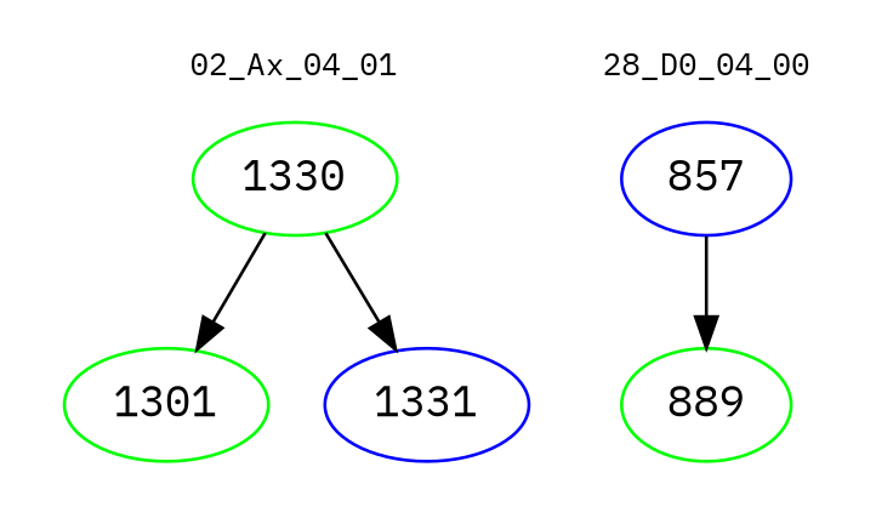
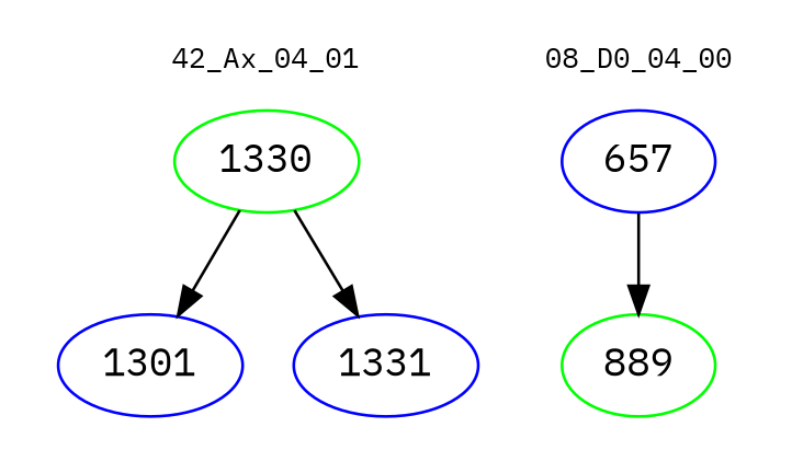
  digraph {
    fontname="IBM Plex Mono"
    node [color=green fontname="IBM Plex Mono"]
    edge [color=black fontname="IBM Plex Mono"]
    n1 [label=1330]
-   n2 [label=1301]
+   n2 [color=blue label=1301]
    n3 [color=blue label=1331]
-   n4 [color=blue label=857]
+   n4 [color=blue label=657]
    n5 [label=889]
    subgraph cluster_1 {
      color=white
      fontsize=10
-     label="02_Ax_04_01"
+     label="42_Ax_04_01"
      n1
      n2
      n3
    }
    subgraph cluster_2 {
      color=white
      fontsize=10
-     label="28_D0_04_00"
+     label="08_D0_04_00"
      n4
      n5
    }
    n1 -> n2
    n1 -> n3
    n4 -> n5
  }
